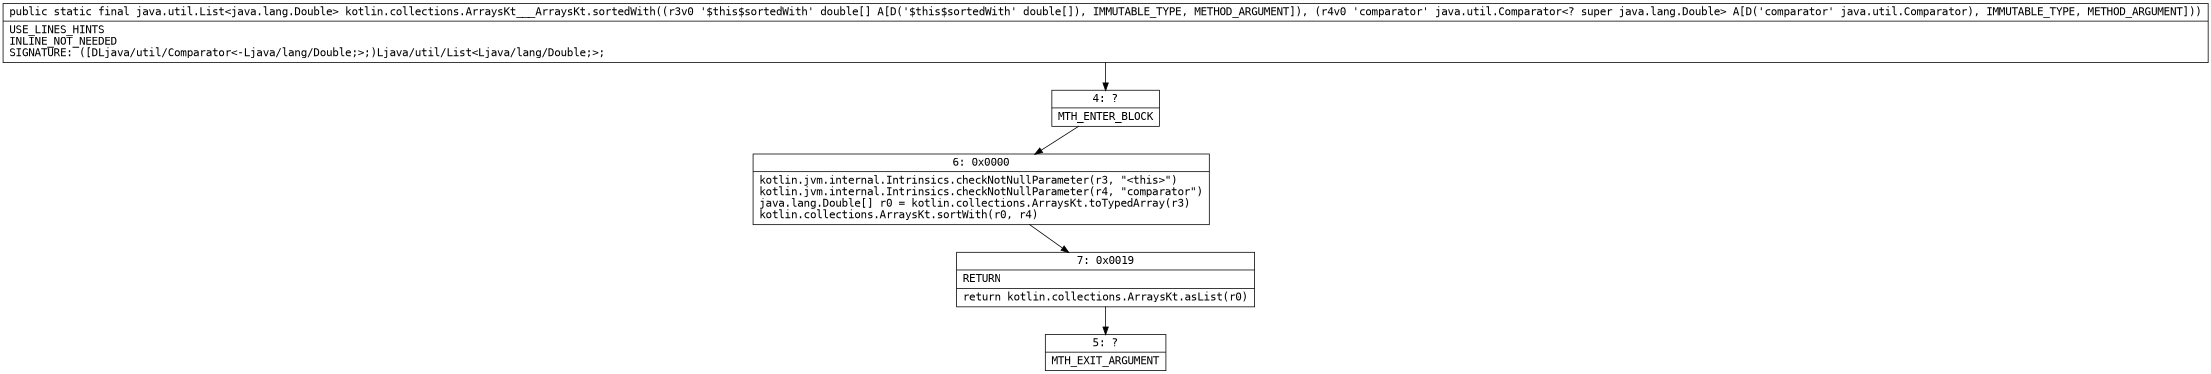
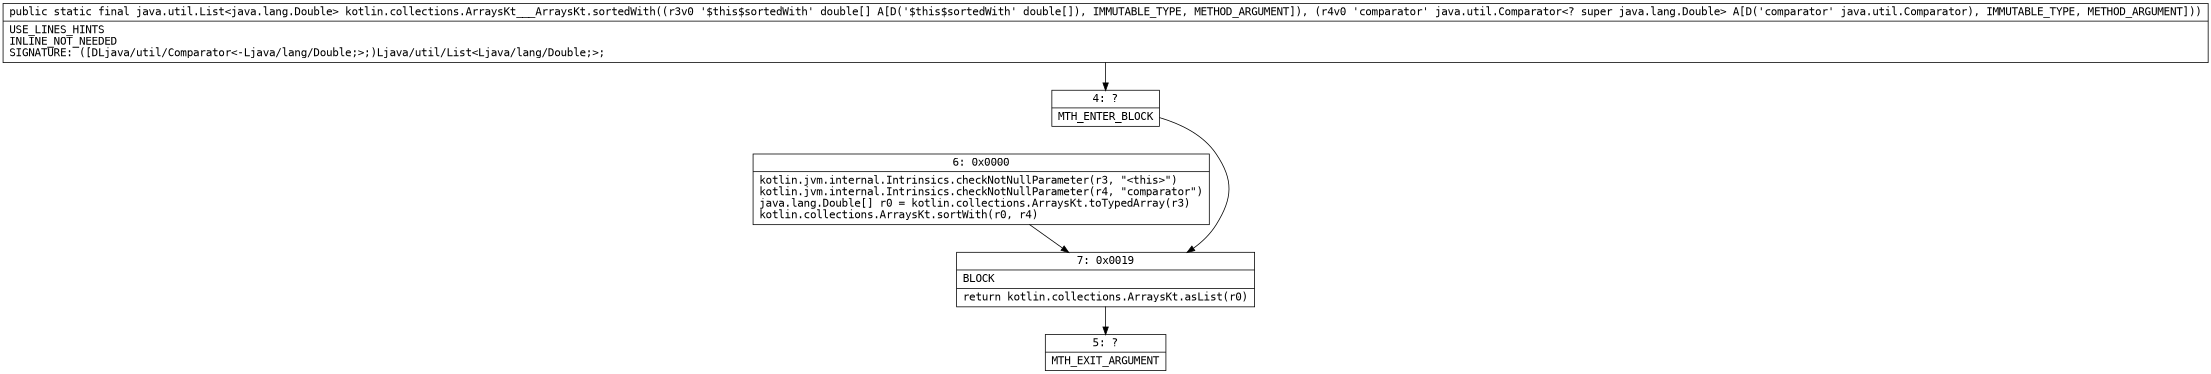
  digraph {
    fontname="DejaVu Sans Mono"
    node [fontname="DejaVu Sans Mono" shape=record]
    edge [fontname="DejaVu Sans Mono"]
    n1 [label="{4\:\ ?|MTH_ENTER_BLOCK\l}"]
    n2 [label="{6\:\ 0x0000|kotlin.jvm.internal.Intrinsics.checkNotNullParameter(r3, \"\<this\>\")\lkotlin.jvm.internal.Intrinsics.checkNotNullParameter(r4, \"comparator\")\ljava.lang.Double[] r0 = kotlin.collections.ArraysKt.toTypedArray(r3)\lkotlin.collections.ArraysKt.sortWith(r0, r4)\l}"]
-   n3 [label="{7\:\ 0x0019|RETURN\l|return kotlin.collections.ArraysKt.asList(r0)\l}"]
+   n3 [label="{7\:\ 0x0019|BLOCK\l|return kotlin.collections.ArraysKt.asList(r0)\l}"]
    n4 [label="{5\:\ ?|MTH_EXIT_ARGUMENT\l}"]
    n5 [label="{public static final java.util.List\<java.lang.Double\> kotlin.collections.ArraysKt___ArraysKt.sortedWith((r3v0 '$this$sortedWith' double[] A[D('$this$sortedWith' double[]), IMMUTABLE_TYPE, METHOD_ARGUMENT]), (r4v0 'comparator' java.util.Comparator\<? super java.lang.Double\> A[D('comparator' java.util.Comparator), IMMUTABLE_TYPE, METHOD_ARGUMENT]))  | USE_LINES_HINTS\lINLINE_NOT_NEEDED\lSIGNATURE: ([DLjava\/util\/Comparator\<\-Ljava\/lang\/Double;\>;)Ljava\/util\/List\<Ljava\/lang\/Double;\>;\l}"]
-   n1 -> n2
+   n1 -> n3
    n2 -> n3
    n3 -> n4
    n5 -> n1
  }
